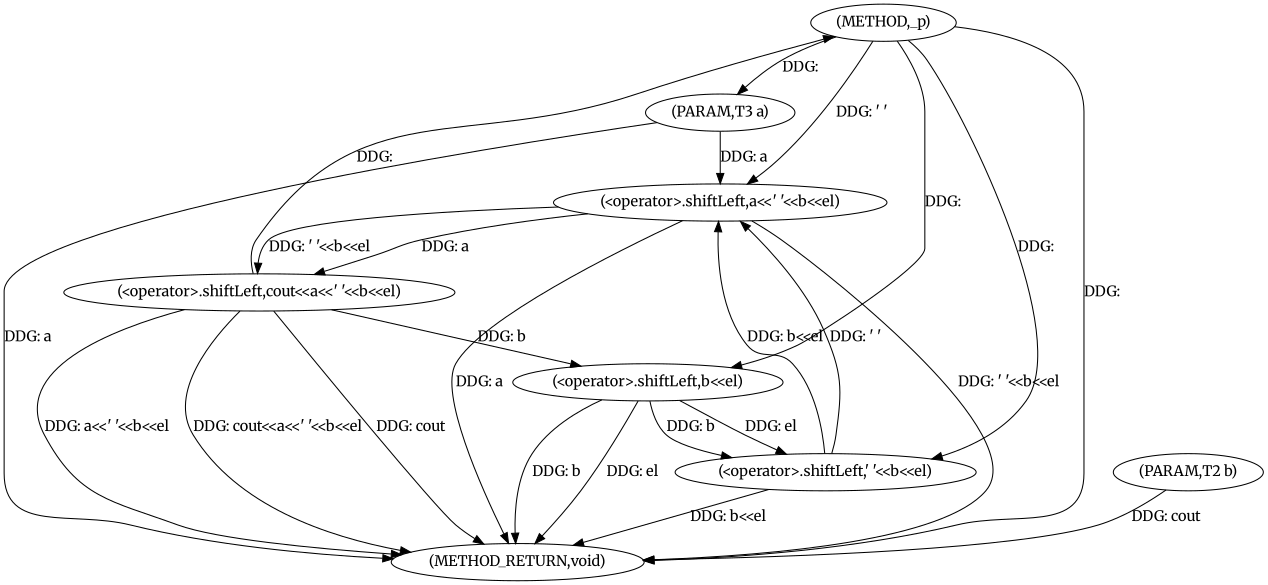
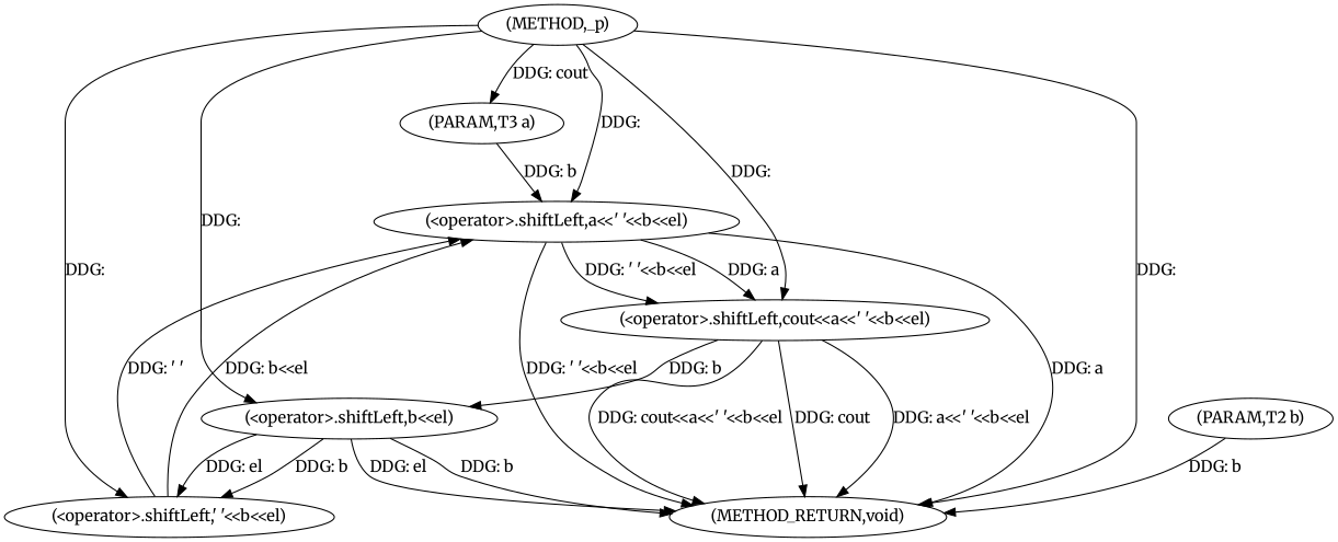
  digraph {
    fontname=Merriweather
    node [fontname=Merriweather]
    edge [fontname=Merriweather]
    n1 [label="(METHOD,_p)"]
    n2 [label="(PARAM,T3 a)"]
    n3 [label="(<operator>.shiftLeft,cout<<a<<' '<<b<<el)"]
    n4 [label="(<operator>.shiftLeft,a<<' '<<b<<el)"]
    n5 [label="(<operator>.shiftLeft,' '<<b<<el)"]
    n6 [label="(<operator>.shiftLeft,b<<el)"]
    n7 [label="(METHOD_RETURN,void)"]
    n8 [label="(PARAM,T2 b)"]
-   n1 -> n2 [label="DDG: "]
-   n3 -> n1 [label="DDG: "]
-   n1 -> n4 [label="DDG: ' '"]
+   n1 -> n2 [label="DDG: cout"]
+   n1 -> n3 [label="DDG: "]
+   n1 -> n4 [label="DDG: "]
    n1 -> n5 [label="DDG: "]
    n1 -> n6 [label="DDG: "]
    n1 -> n7 [label="DDG: "]
-   n2 -> n4 [label="DDG: a"]
-   n2 -> n7 [label="DDG: a"]
+   n2 -> n4 [label="DDG: b"]
    n3 -> n6 [label="DDG: b"]
    n3 -> n7 [label="DDG: a<<' '<<b<<el"]
    n3 -> n7 [label="DDG: cout<<a<<' '<<b<<el"]
    n3 -> n7 [label="DDG: cout"]
    n4 -> n3 [label="DDG: a"]
    n4 -> n3 [label="DDG: ' '<<b<<el"]
    n4 -> n7 [label="DDG: a"]
    n4 -> n7 [label="DDG: ' '<<b<<el"]
    n5 -> n4 [label="DDG: b<<el"]
    n5 -> n4 [label="DDG: ' '"]
-   n5 -> n7 [label="DDG: b<<el"]
    n6 -> n5 [label="DDG: b"]
    n6 -> n5 [label="DDG: el"]
    n6 -> n7 [label="DDG: b"]
    n6 -> n7 [label="DDG: el"]
-   n8 -> n7 [label="DDG: cout"]
+   n8 -> n7 [label="DDG: b"]
  }
